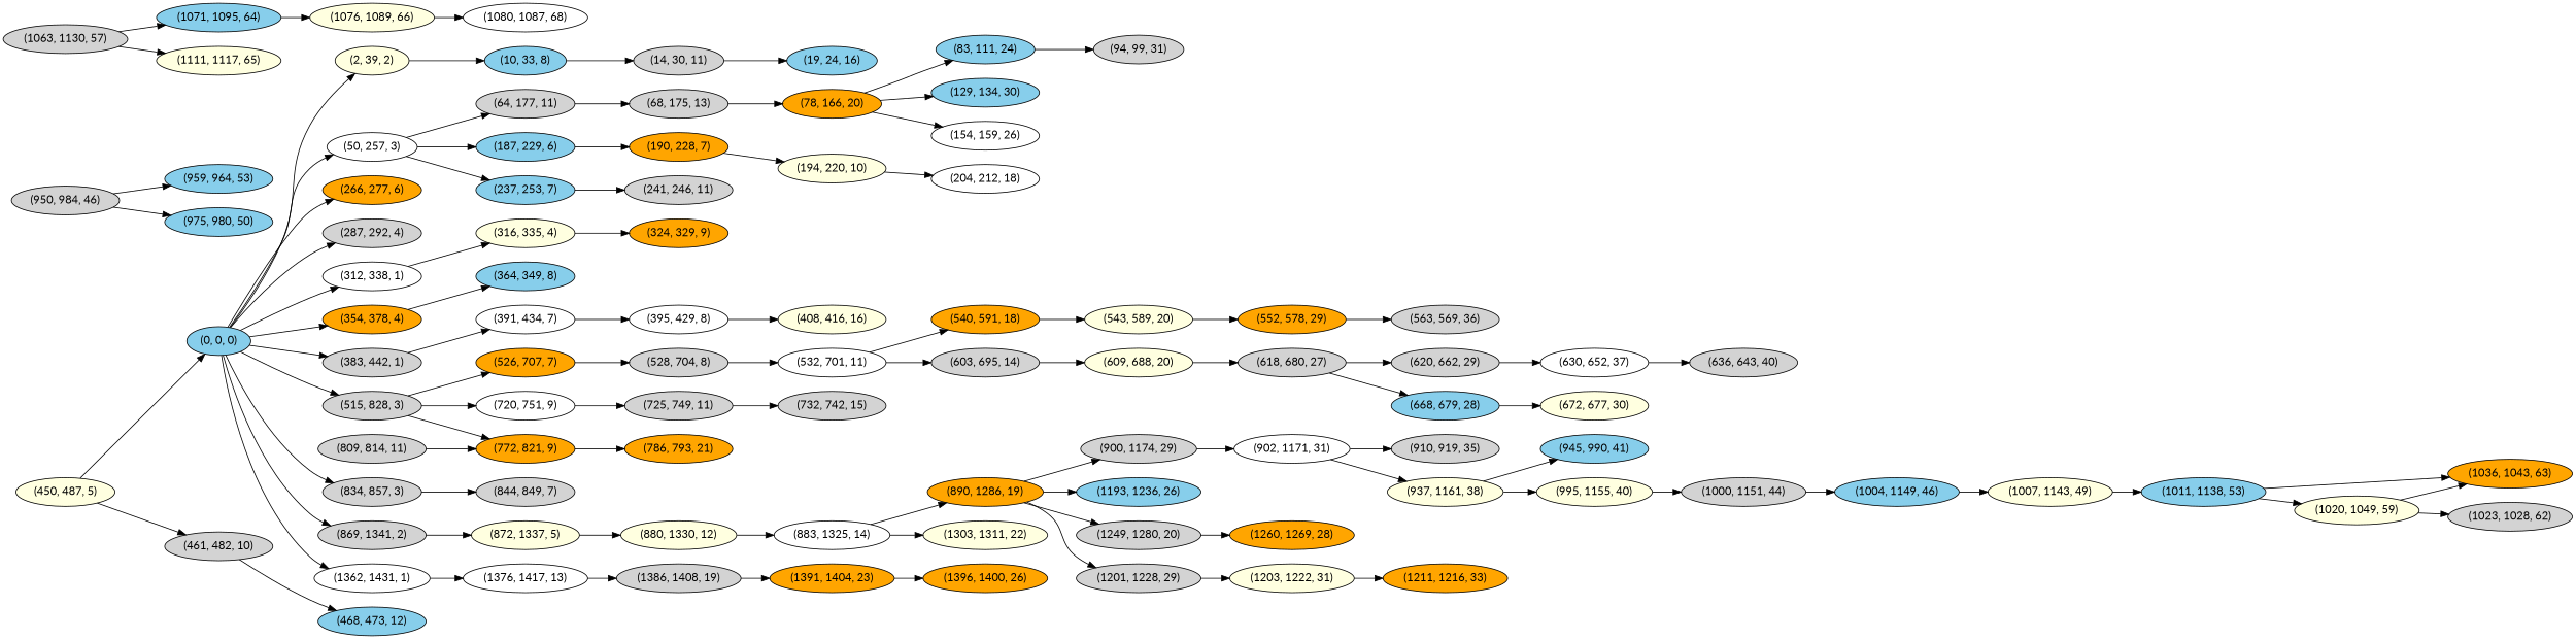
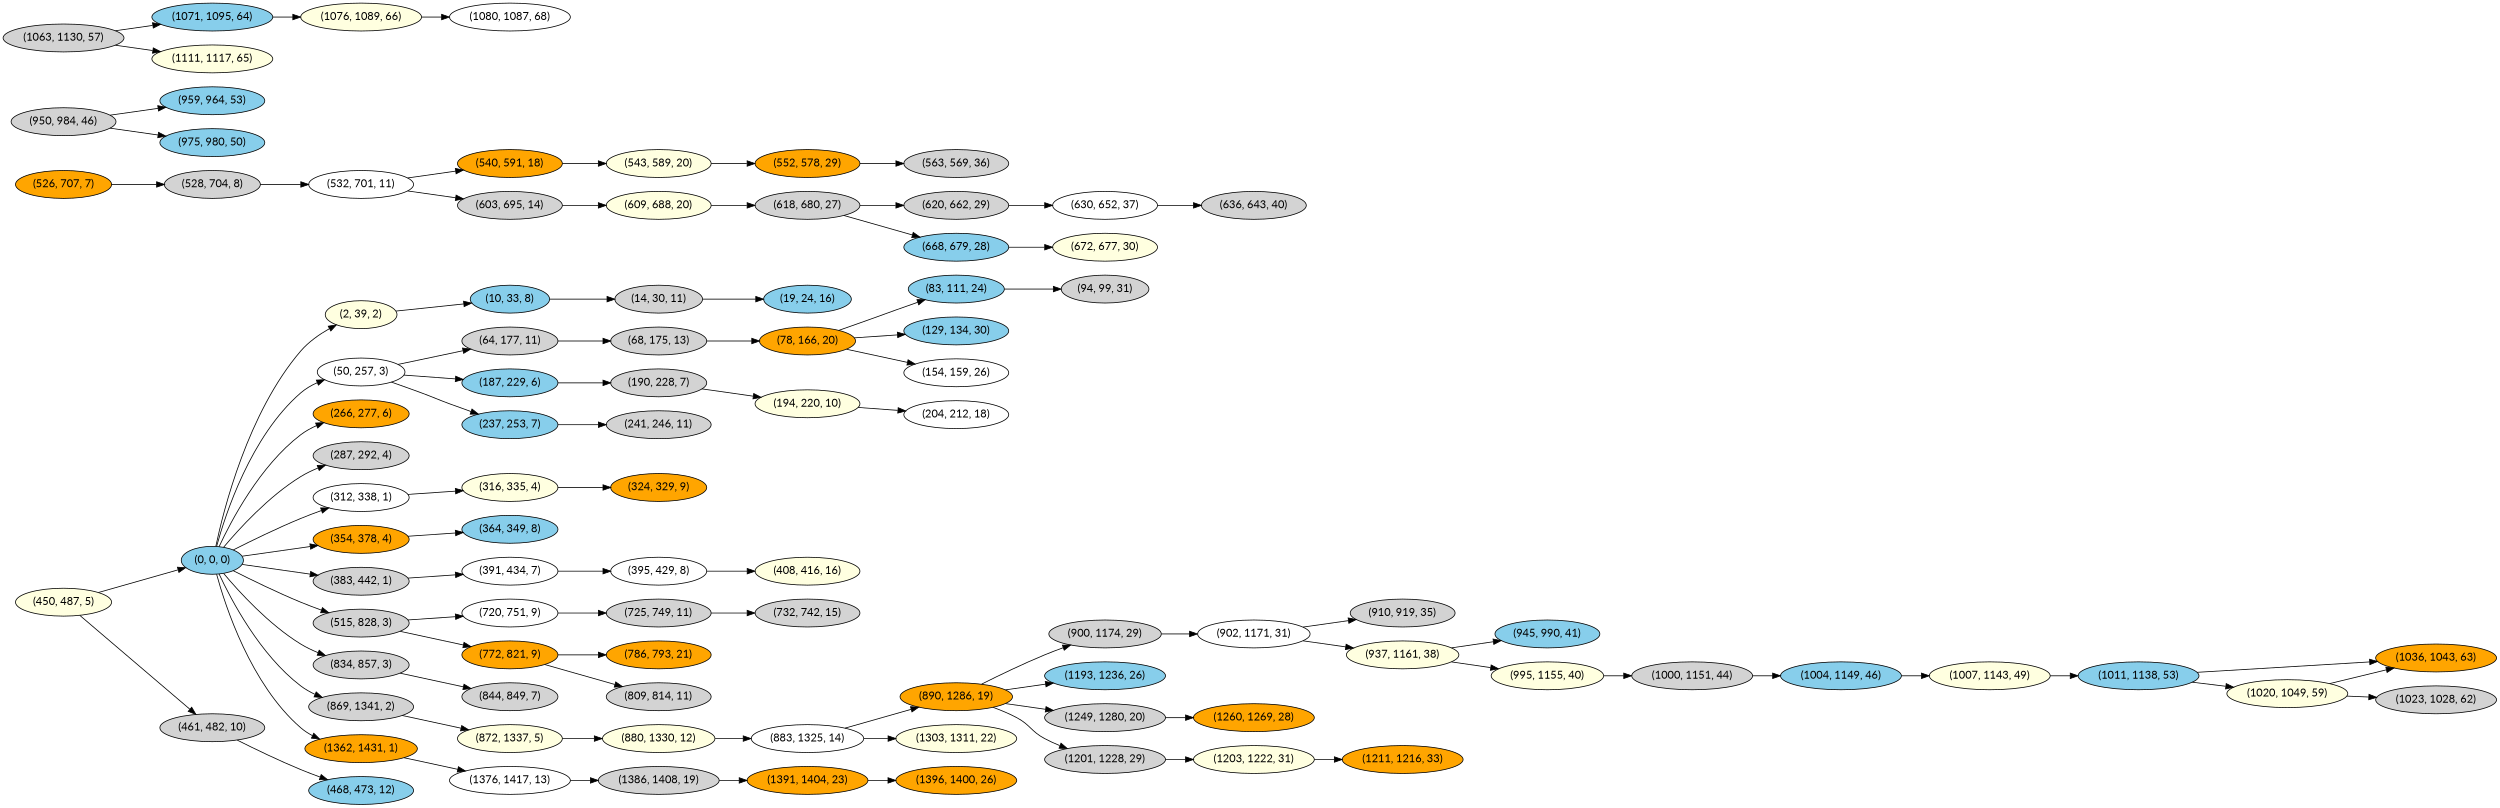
  digraph {
    fontname=Lato
    rankdir=LR
    node [fillcolor=lightgrey fontname=Lato style=filled]
    edge [fontname=Lato]
    "(0, 0, 0)" [fillcolor=skyblue]
    "(2, 39, 2)" [fillcolor=lightyellow]
    "(50, 257, 3)" [fillcolor=white]
    "(266, 277, 6)" [fillcolor=orange]
    "(287, 292, 4)"
    "(312, 338, 1)" [fillcolor=white]
    "(354, 378, 4)" [fillcolor=orange]
    "(383, 442, 1)"
    "(515, 828, 3)"
    "(834, 857, 3)"
    "(869, 1341, 2)"
-   "(1362, 1431, 1)" [fillcolor=white]
+   "(1362, 1431, 1)" [fillcolor=orange]
    "(10, 33, 8)" [fillcolor=skyblue]
    "(64, 177, 11)"
    "(187, 229, 6)" [fillcolor=skyblue]
    "(237, 253, 7)" [fillcolor=skyblue]
    "(316, 335, 4)" [fillcolor=lightyellow]
    n18 [fillcolor=skyblue label="(364, 349, 8)"]
    "(391, 434, 7)" [fillcolor=white]
    "(450, 487, 5)" [fillcolor=lightyellow]
    "(461, 482, 10)"
    "(526, 707, 7)" [fillcolor=orange]
    "(720, 751, 9)" [fillcolor=white]
    "(772, 821, 9)" [fillcolor=orange]
    "(844, 849, 7)"
    "(872, 1337, 5)" [fillcolor=lightyellow]
    "(1376, 1417, 13)" [fillcolor=white]
    "(14, 30, 11)"
    "(19, 24, 16)" [fillcolor=skyblue]
    "(68, 175, 13)"
-   "(190, 228, 7)" [fillcolor=orange]
+   "(190, 228, 7)"
    "(241, 246, 11)"
    "(78, 166, 20)" [fillcolor=orange]
    "(83, 111, 24)" [fillcolor=skyblue]
    "(129, 134, 30)" [fillcolor=skyblue]
    "(154, 159, 26)" [fillcolor=white]
    "(94, 99, 31)"
    "(194, 220, 10)" [fillcolor=lightyellow]
    "(204, 212, 18)" [fillcolor=white]
    "(324, 329, 9)" [fillcolor=orange]
    "(395, 429, 8)" [fillcolor=white]
    "(408, 416, 16)" [fillcolor=lightyellow]
    "(468, 473, 12)" [fillcolor=skyblue]
    "(528, 704, 8)"
    "(725, 749, 11)"
    "(786, 793, 21)" [fillcolor=orange]
    "(809, 814, 11)"
    "(532, 701, 11)" [fillcolor=white]
    "(540, 591, 18)" [fillcolor=orange]
    "(603, 695, 14)"
    "(543, 589, 20)" [fillcolor=lightyellow]
    "(609, 688, 20)" [fillcolor=lightyellow]
    "(552, 578, 29)" [fillcolor=orange]
    "(563, 569, 36)"
    "(618, 680, 27)"
    "(620, 662, 29)"
    "(668, 679, 28)" [fillcolor=skyblue]
    "(630, 652, 37)" [fillcolor=white]
    "(672, 677, 30)" [fillcolor=lightyellow]
    "(636, 643, 40)"
    "(732, 742, 15)"
    "(880, 1330, 12)" [fillcolor=lightyellow]
    "(883, 1325, 14)" [fillcolor=white]
    "(890, 1286, 19)" [fillcolor=orange]
    "(1303, 1311, 22)" [fillcolor=lightyellow]
    "(900, 1174, 29)"
    "(1193, 1236, 26)" [fillcolor=skyblue]
    "(1249, 1280, 20)"
    "(1201, 1228, 29)"
    "(902, 1171, 31)" [fillcolor=white]
    "(1260, 1269, 28)" [fillcolor=orange]
    "(910, 919, 35)"
    "(937, 1161, 38)" [fillcolor=lightyellow]
    "(945, 990, 41)" [fillcolor=skyblue]
    "(995, 1155, 40)" [fillcolor=lightyellow]
    "(1000, 1151, 44)"
    "(959, 964, 53)" [fillcolor=skyblue]
    "(950, 984, 46)"
    "(975, 980, 50)" [fillcolor=skyblue]
    "(1004, 1149, 46)" [fillcolor=skyblue]
    "(1007, 1143, 49)" [fillcolor=lightyellow]
    "(1011, 1138, 53)" [fillcolor=skyblue]
    "(1020, 1049, 59)" [fillcolor=lightyellow]
    "(1036, 1043, 63)" [fillcolor=orange]
    "(1023, 1028, 62)"
    "(1071, 1095, 64)" [fillcolor=skyblue]
    "(1063, 1130, 57)"
    "(1111, 1117, 65)" [fillcolor=lightyellow]
    "(1076, 1089, 66)" [fillcolor=lightyellow]
    "(1080, 1087, 68)" [fillcolor=white]
    n91 [fillcolor=lightyellow label="(1203, 1222, 31)"]
    "(1211, 1216, 33)" [fillcolor=orange]
    "(1386, 1408, 19)"
    "(1391, 1404, 23)" [fillcolor=orange]
    "(1396, 1400, 26)" [fillcolor=orange]
    "(0, 0, 0)" -> "(2, 39, 2)"
    "(0, 0, 0)" -> "(50, 257, 3)"
    "(0, 0, 0)" -> "(266, 277, 6)"
    "(0, 0, 0)" -> "(287, 292, 4)"
    "(0, 0, 0)" -> "(312, 338, 1)"
    "(0, 0, 0)" -> "(354, 378, 4)"
    "(0, 0, 0)" -> "(383, 442, 1)"
    "(0, 0, 0)" -> "(515, 828, 3)"
    "(0, 0, 0)" -> "(834, 857, 3)"
    "(0, 0, 0)" -> "(869, 1341, 2)"
    "(0, 0, 0)" -> "(1362, 1431, 1)"
    "(2, 39, 2)" -> "(10, 33, 8)"
    "(50, 257, 3)" -> "(64, 177, 11)"
    "(50, 257, 3)" -> "(187, 229, 6)"
    "(50, 257, 3)" -> "(237, 253, 7)"
    "(312, 338, 1)" -> "(316, 335, 4)"
    "(354, 378, 4)" -> n18
    "(383, 442, 1)" -> "(391, 434, 7)"
-   "(515, 828, 3)" -> "(526, 707, 7)"
    "(515, 828, 3)" -> "(720, 751, 9)"
    "(515, 828, 3)" -> "(772, 821, 9)"
    "(834, 857, 3)" -> "(844, 849, 7)"
    "(869, 1341, 2)" -> "(872, 1337, 5)"
    "(1362, 1431, 1)" -> "(1376, 1417, 13)"
    "(10, 33, 8)" -> "(14, 30, 11)"
    "(64, 177, 11)" -> "(68, 175, 13)"
    "(187, 229, 6)" -> "(190, 228, 7)"
    "(237, 253, 7)" -> "(241, 246, 11)"
    "(316, 335, 4)" -> "(324, 329, 9)"
    "(391, 434, 7)" -> "(395, 429, 8)"
    "(450, 487, 5)" -> "(0, 0, 0)"
    "(450, 487, 5)" -> "(461, 482, 10)"
    "(461, 482, 10)" -> "(468, 473, 12)"
    "(526, 707, 7)" -> "(528, 704, 8)"
    "(720, 751, 9)" -> "(725, 749, 11)"
    "(772, 821, 9)" -> "(786, 793, 21)"
-   "(809, 814, 11)" -> "(772, 821, 9)"
+   "(772, 821, 9)" -> "(809, 814, 11)"
    "(872, 1337, 5)" -> "(880, 1330, 12)"
    "(1376, 1417, 13)" -> "(1386, 1408, 19)"
    "(14, 30, 11)" -> "(19, 24, 16)"
    "(68, 175, 13)" -> "(78, 166, 20)"
    "(190, 228, 7)" -> "(194, 220, 10)"
    "(78, 166, 20)" -> "(83, 111, 24)"
    "(78, 166, 20)" -> "(129, 134, 30)"
    "(78, 166, 20)" -> "(154, 159, 26)"
    "(83, 111, 24)" -> "(94, 99, 31)"
    "(194, 220, 10)" -> "(204, 212, 18)"
    "(395, 429, 8)" -> "(408, 416, 16)"
    "(528, 704, 8)" -> "(532, 701, 11)"
    "(725, 749, 11)" -> "(732, 742, 15)"
    "(532, 701, 11)" -> "(540, 591, 18)"
    "(532, 701, 11)" -> "(603, 695, 14)"
    "(540, 591, 18)" -> "(543, 589, 20)"
    "(603, 695, 14)" -> "(609, 688, 20)"
    "(543, 589, 20)" -> "(552, 578, 29)"
    "(609, 688, 20)" -> "(618, 680, 27)"
    "(552, 578, 29)" -> "(563, 569, 36)"
    "(618, 680, 27)" -> "(620, 662, 29)"
    "(618, 680, 27)" -> "(668, 679, 28)"
    "(620, 662, 29)" -> "(630, 652, 37)"
    "(668, 679, 28)" -> "(672, 677, 30)"
    "(630, 652, 37)" -> "(636, 643, 40)"
    "(880, 1330, 12)" -> "(883, 1325, 14)"
    "(883, 1325, 14)" -> "(890, 1286, 19)"
    "(883, 1325, 14)" -> "(1303, 1311, 22)"
    "(890, 1286, 19)" -> "(900, 1174, 29)"
    "(890, 1286, 19)" -> "(1193, 1236, 26)"
    "(890, 1286, 19)" -> "(1249, 1280, 20)"
    "(890, 1286, 19)" -> "(1201, 1228, 29)"
    "(900, 1174, 29)" -> "(902, 1171, 31)"
    "(1249, 1280, 20)" -> "(1260, 1269, 28)"
    "(1201, 1228, 29)" -> n91
    "(902, 1171, 31)" -> "(910, 919, 35)"
    "(902, 1171, 31)" -> "(937, 1161, 38)"
    "(937, 1161, 38)" -> "(945, 990, 41)"
    "(937, 1161, 38)" -> "(995, 1155, 40)"
    "(995, 1155, 40)" -> "(1000, 1151, 44)"
    "(1000, 1151, 44)" -> "(1004, 1149, 46)"
    "(950, 984, 46)" -> "(959, 964, 53)"
    "(950, 984, 46)" -> "(975, 980, 50)"
    "(1004, 1149, 46)" -> "(1007, 1143, 49)"
    "(1007, 1143, 49)" -> "(1011, 1138, 53)"
    "(1011, 1138, 53)" -> "(1020, 1049, 59)"
    "(1011, 1138, 53)" -> "(1036, 1043, 63)"
    "(1020, 1049, 59)" -> "(1036, 1043, 63)"
    "(1020, 1049, 59)" -> "(1023, 1028, 62)"
    "(1071, 1095, 64)" -> "(1076, 1089, 66)"
    "(1063, 1130, 57)" -> "(1071, 1095, 64)"
    "(1063, 1130, 57)" -> "(1111, 1117, 65)"
    "(1076, 1089, 66)" -> "(1080, 1087, 68)"
    n91 -> "(1211, 1216, 33)"
    "(1386, 1408, 19)" -> "(1391, 1404, 23)"
    "(1391, 1404, 23)" -> "(1396, 1400, 26)"
  }
